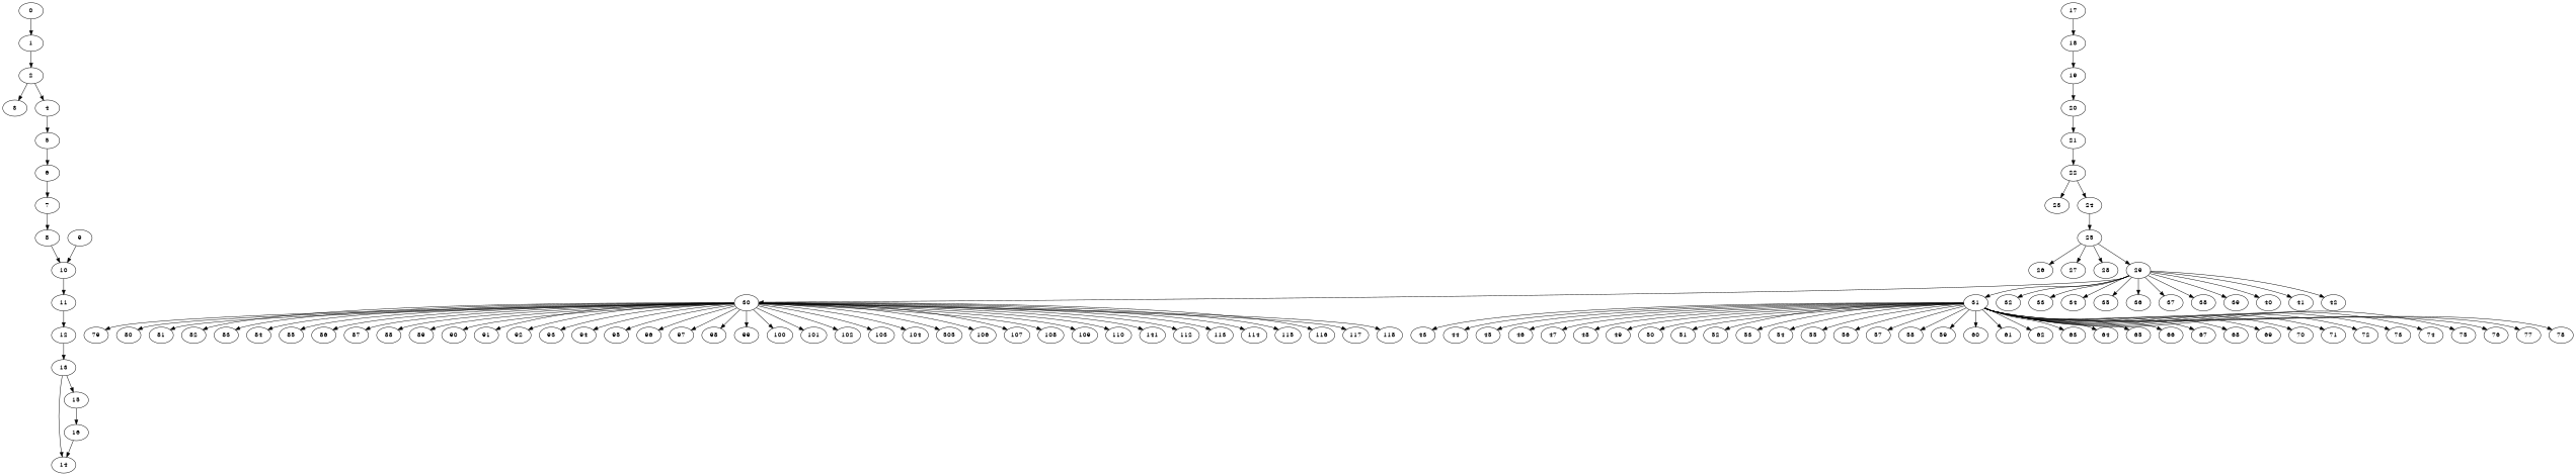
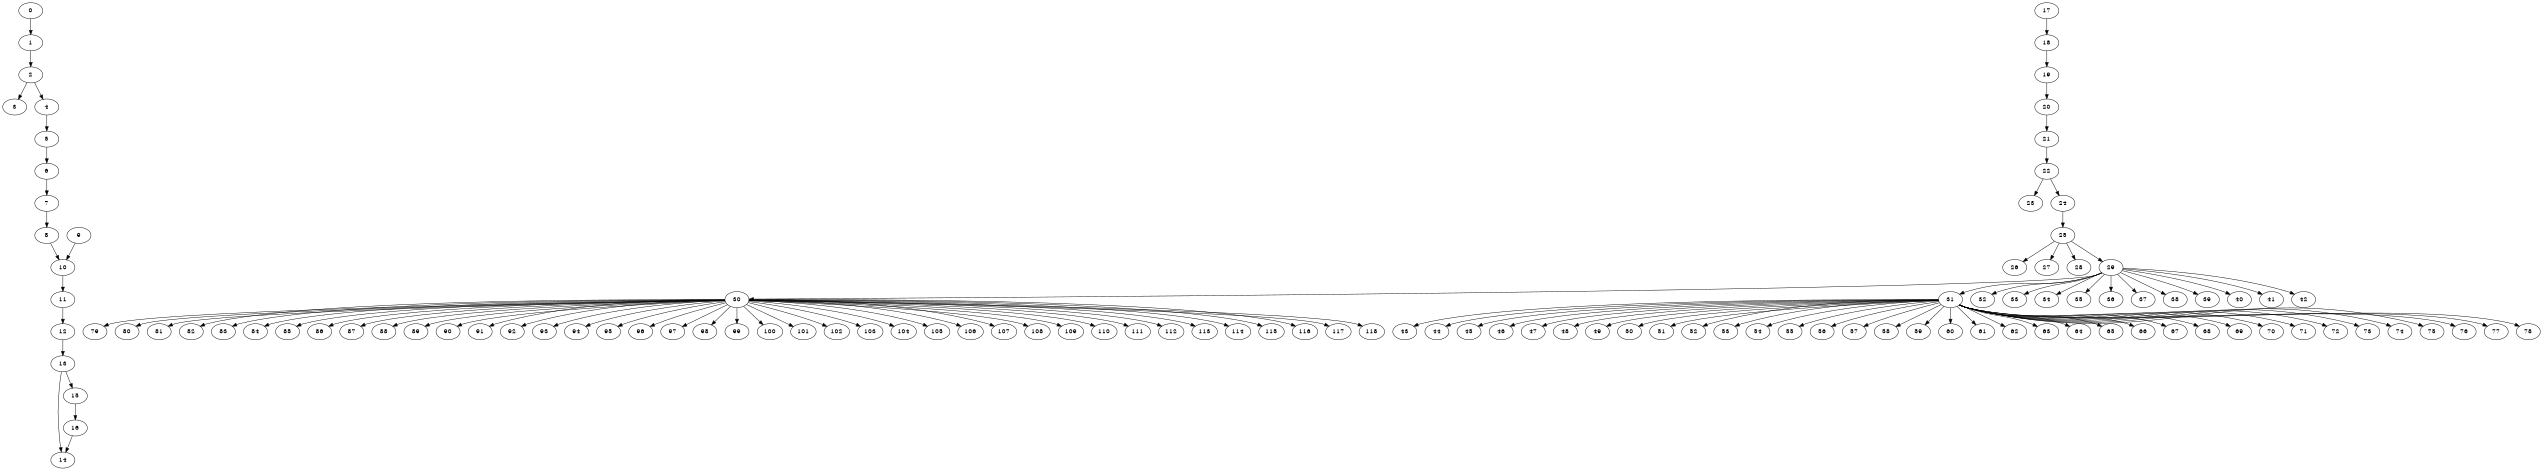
  digraph {
    0
    1
    2
    3
    4
    5
    6
    7
    8
    10
    9
    11
    12
    13
    14
    15
    16
    17
    18
    19
    20
    21
    22
    23
    24
    25
    26
    27
    28
    29
    30
    31
    32
    33
    34
    35
    36
    37
    38
    39
    40
    41
    42
    79
    80
    81
    82
    83
    84
    85
    86
    87
    88
    89
    90
    91
    92
    93
    94
    95
    96
    97
    98
    99
    100
    101
    102
    103
    104
-   105 [label=505]
+   105
    106
    107
    108
    109
    110
-   111 [label=141]
+   111
    112
    113
    114
    115
    116
    117
    118
    43
    44
    45
    46
    47
    48
    49
    50
    51
    52
    53
    54
    55
    56
    57
    58
    59
    60
    61
    62
    63
    64
    65
    66
    67
    68
    69
    70
    71
    72
    73
    74
    75
    76
    77
    78
    0 -> 1
    1 -> 2
    2 -> 3
    2 -> 4
    4 -> 5
    5 -> 6
    6 -> 7
    7 -> 8
    8 -> 10
    10 -> 11
    9 -> 10
    11 -> 12
    12 -> 13
    13 -> 14
    13 -> 15
    15 -> 16
    16 -> 14
    17 -> 18
    18 -> 19
    19 -> 20
    20 -> 21
    21 -> 22
    22 -> 23
    22 -> 24
    24 -> 25
    25 -> 26
    25 -> 27
    25 -> 28
    25 -> 29
    29 -> 30
    29 -> 31
    29 -> 32
    29 -> 33
    29 -> 34
    29 -> 35
    29 -> 36
    29 -> 37
    29 -> 38
    29 -> 39
    29 -> 40
    29 -> 41
    29 -> 42
    30 -> 79
    30 -> 80
    30 -> 81
    30 -> 82
    30 -> 83
    30 -> 84
    30 -> 85
    30 -> 86
    30 -> 87
    30 -> 88
    30 -> 89
    30 -> 90
    30 -> 91
    30 -> 92
    30 -> 93
    30 -> 94
    30 -> 95
    30 -> 96
    30 -> 97
    30 -> 98
    30 -> 99
    30 -> 100
    30 -> 101
    30 -> 102
    30 -> 103
    30 -> 104
    30 -> 105
    30 -> 106
    30 -> 107
    30 -> 108
    30 -> 109
    30 -> 110
    30 -> 111
    30 -> 112
    30 -> 113
    30 -> 114
    30 -> 115
    30 -> 116
    30 -> 117
    30 -> 118
    31 -> 43
    31 -> 44
    31 -> 45
    31 -> 46
    31 -> 47
    31 -> 48
    31 -> 49
    31 -> 50
    31 -> 51
    31 -> 52
    31 -> 53
    31 -> 54
    31 -> 55
    31 -> 56
    31 -> 57
    31 -> 58
    31 -> 59
    31 -> 60
    31 -> 61
    31 -> 62
    31 -> 63
    31 -> 64
    31 -> 65
    31 -> 66
    31 -> 67
    31 -> 68
    31 -> 69
    31 -> 70
    31 -> 71
    31 -> 72
    31 -> 73
    31 -> 74
    31 -> 75
    31 -> 76
    31 -> 77
    31 -> 78
  }
